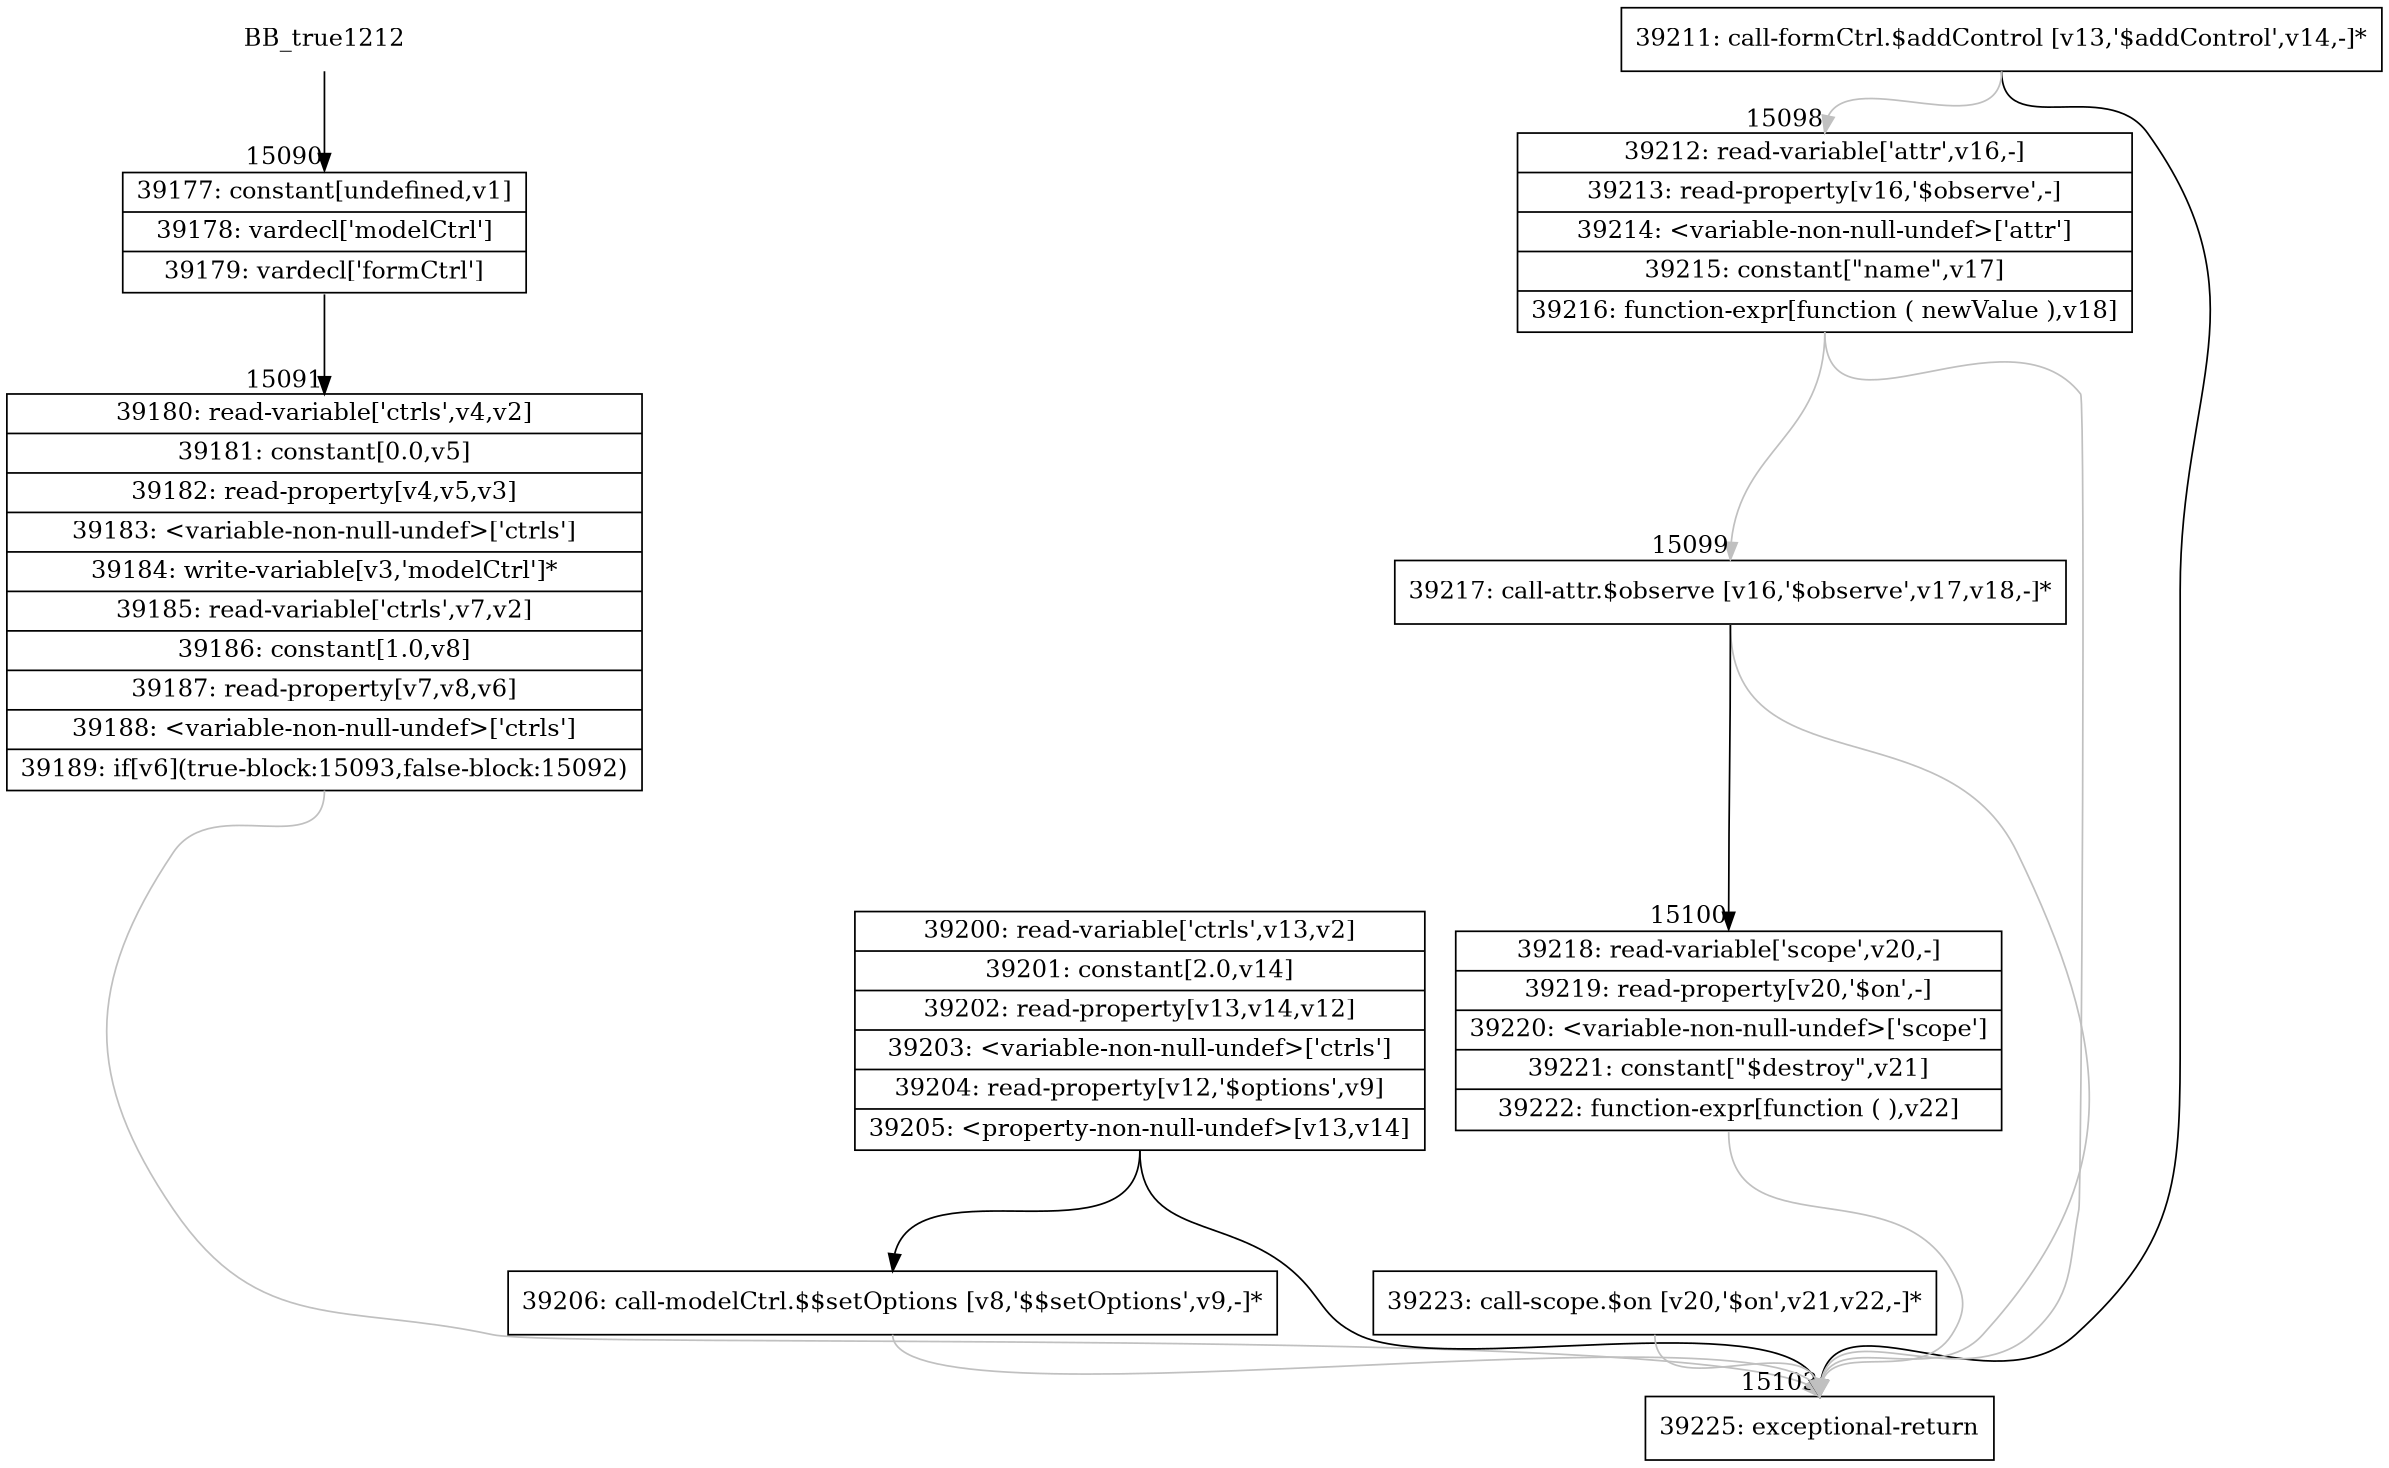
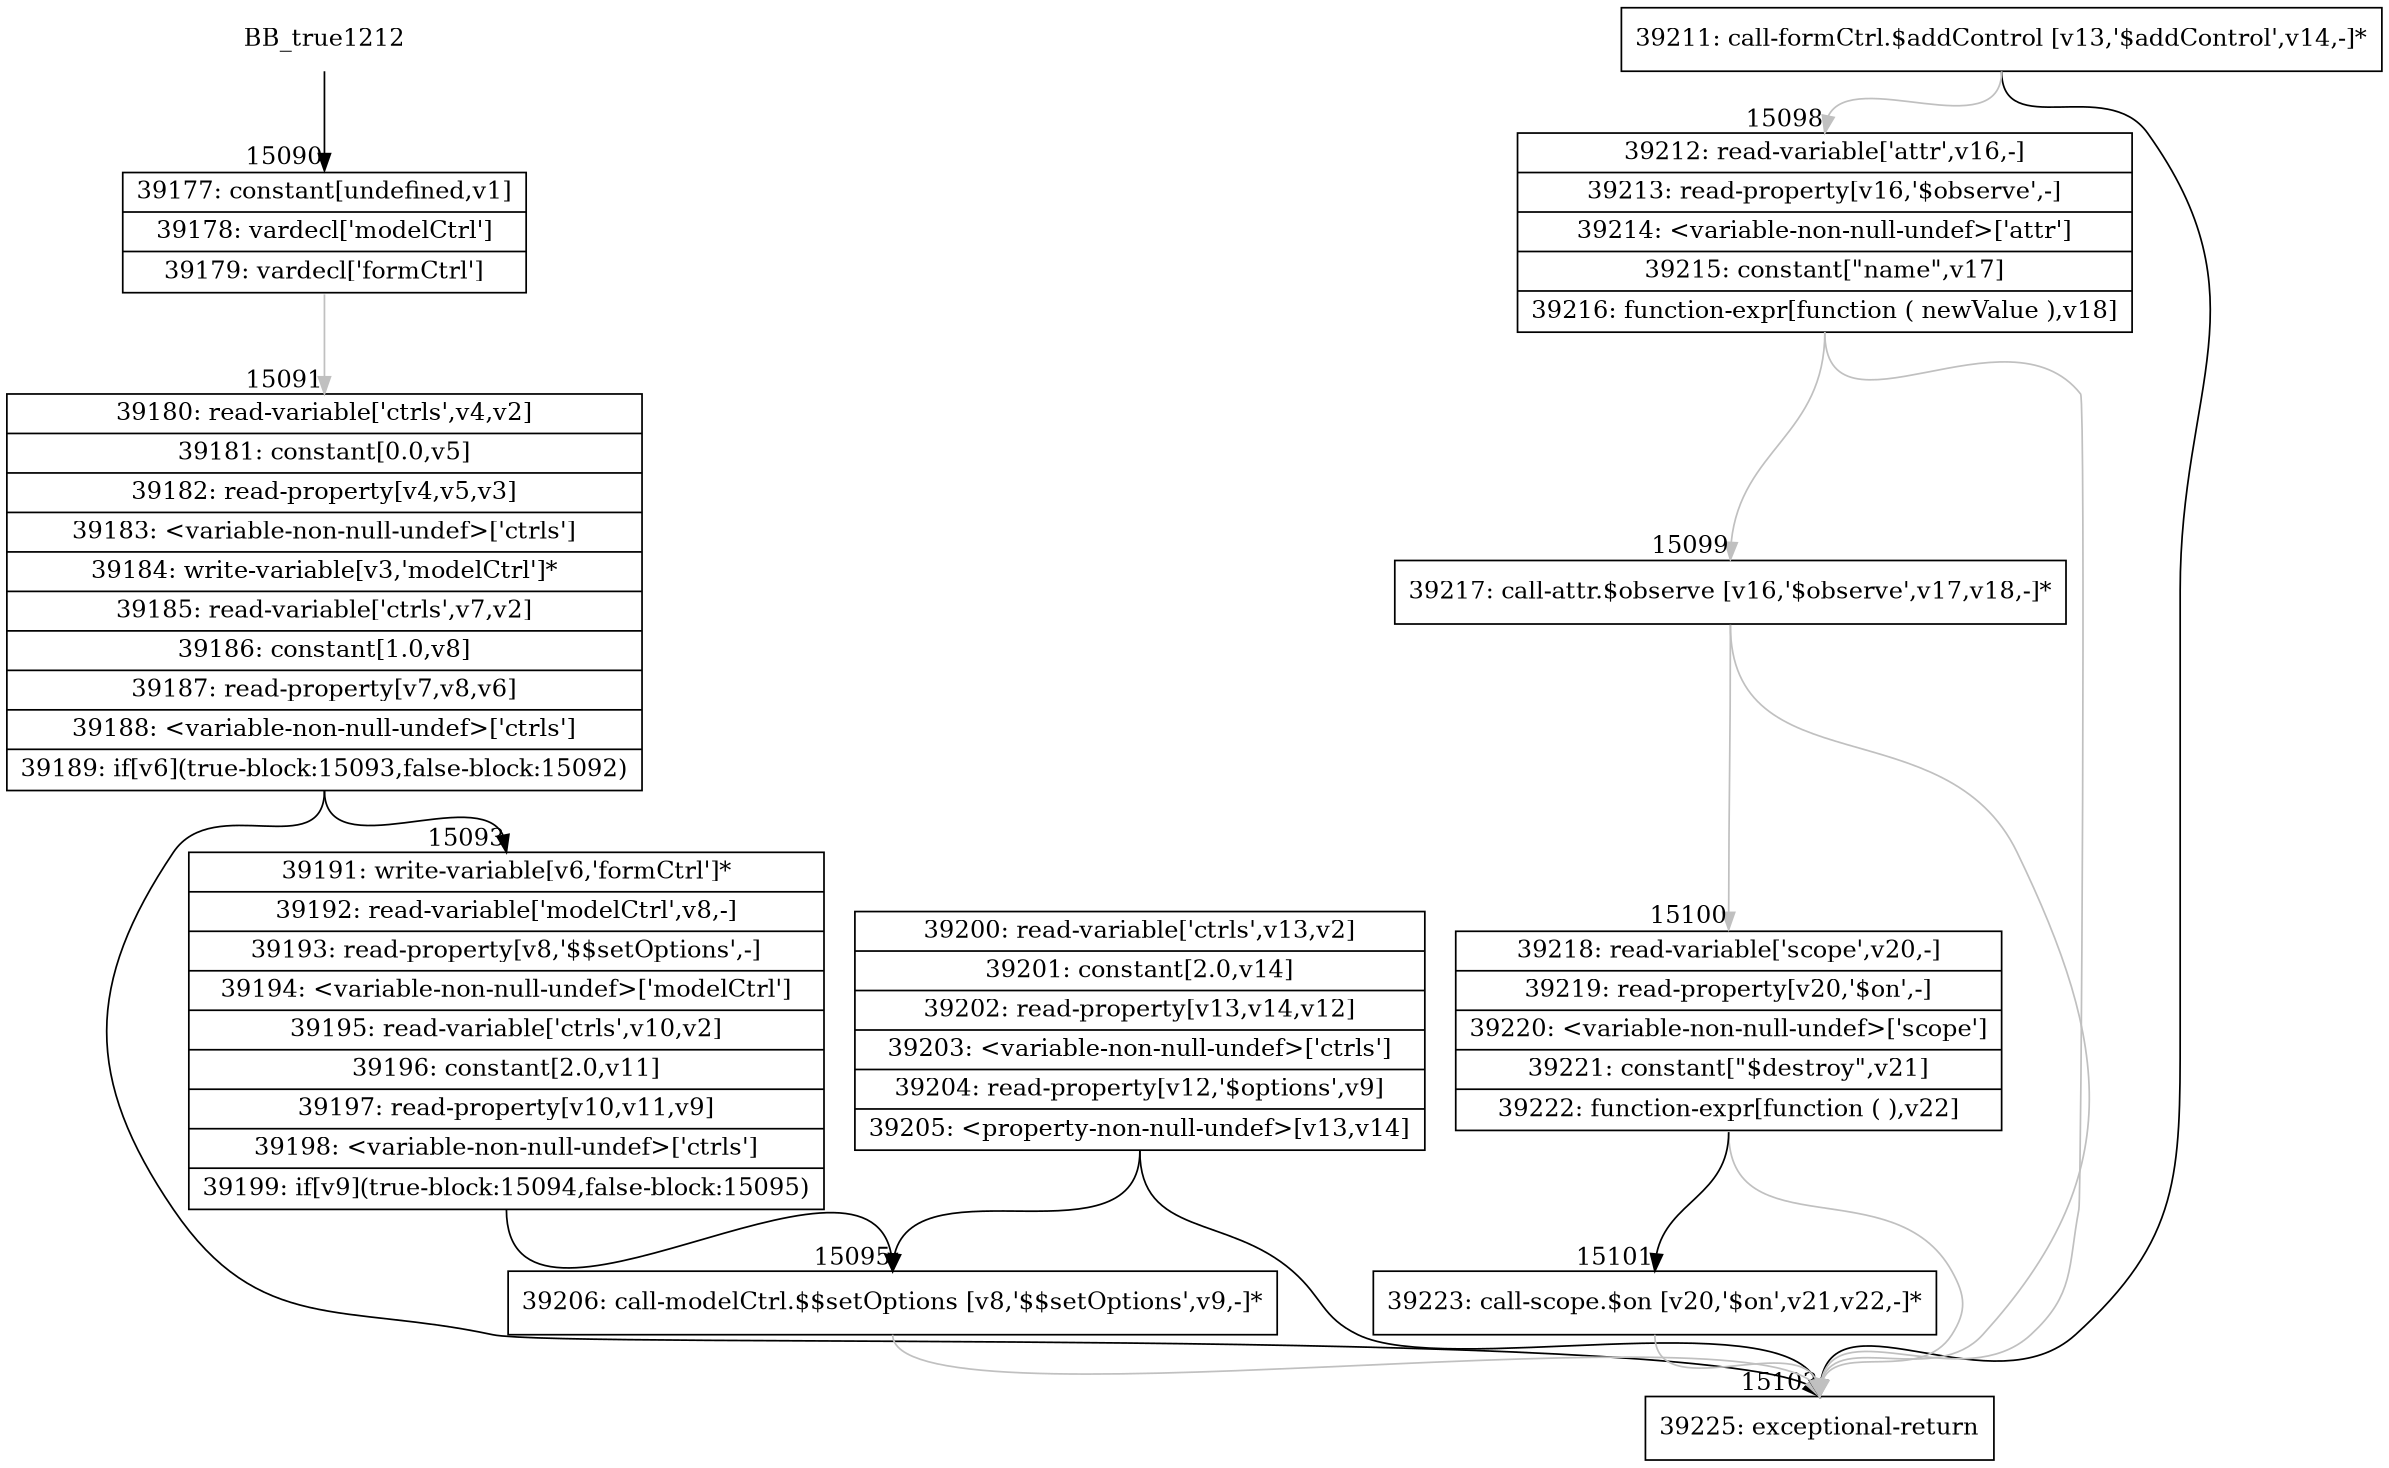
  digraph {
    rankdir=TD
    node [shape=record]
    edge [headport=n tailport=s color=gray]
    n1 [label=BB_true1212 shape=none]
    n2 [label="{39177: constant[undefined,v1]|39178: vardecl['modelCtrl']|39179: vardecl['formCtrl']}"]
    n3 [label="{39180: read-variable['ctrls',v4,v2]|39181: constant[0.0,v5]|39182: read-property[v4,v5,v3]|39183: \<variable-non-null-undef\>['ctrls']|39184: write-variable[v3,'modelCtrl']*|39185: read-variable['ctrls',v7,v2]|39186: constant[1.0,v8]|39187: read-property[v7,v8,v6]|39188: \<variable-non-null-undef\>['ctrls']|39189: if[v6](true-block:15093,false-block:15092)}"]
+   n4 [label="{39191: write-variable[v6,'formCtrl']*|39192: read-variable['modelCtrl',v8,-]|39193: read-property[v8,'$$setOptions',-]|39194: \<variable-non-null-undef\>['modelCtrl']|39195: read-variable['ctrls',v10,v2]|39196: constant[2.0,v11]|39197: read-property[v10,v11,v9]|39198: \<variable-non-null-undef\>['ctrls']|39199: if[v9](true-block:15094,false-block:15095)}"]
    n5 [label="{39225: exceptional-return}"]
    n6 [label="{39206: call-modelCtrl.$$setOptions [v8,'$$setOptions',v9,-]*}"]
    n7 [label="{39200: read-variable['ctrls',v13,v2]|39201: constant[2.0,v14]|39202: read-property[v13,v14,v12]|39203: \<variable-non-null-undef\>['ctrls']|39204: read-property[v12,'$options',v9]|39205: \<property-non-null-undef\>[v13,v14]}"]
    n8 [label="{39211: call-formCtrl.$addControl [v13,'$addControl',v14,-]*}"]
    n9 [label="{39212: read-variable['attr',v16,-]|39213: read-property[v16,'$observe',-]|39214: \<variable-non-null-undef\>['attr']|39215: constant[\"name\",v17]|39216: function-expr[function ( newValue ),v18]}"]
    n10 [label="{39217: call-attr.$observe [v16,'$observe',v17,v18,-]*}"]
    n11 [label="{39218: read-variable['scope',v20,-]|39219: read-property[v20,'$on',-]|39220: \<variable-non-null-undef\>['scope']|39221: constant[\"$destroy\",v21]|39222: function-expr[function ( ),v22]}"]
    n12 [label="{39223: call-scope.$on [v20,'$on',v21,v22,-]*}"]
    n1 -> n2 [headlabel="    15090" color=""]
-   n2 -> n3 [headlabel="      15091" color=""]
-   n3 -> n5 [headlabel="      15103"]
+   n2 -> n3 [headlabel="      15091"]
+   n3 -> n4 [headlabel="      15093" color=""]
+   n3 -> n5 [color=black headlabel="      15103"]
+   n4 -> n6 [headlabel="      15095" color=""]
    n6 -> n5
    n7 -> n5 [color=black]
    n7 -> n6 [color=""]
    n8 -> n5 [color=black]
    n8 -> n9 [headlabel="      15098"]
    n9 -> n5
    n9 -> n10 [headlabel="      15099"]
    n10 -> n5
-   n10 -> n11 [headlabel="      15100" color=""]
+   n10 -> n11 [headlabel="      15100"]
    n11 -> n5
+   n11 -> n12 [headlabel="      15101" color=""]
    n12 -> n5
  }
